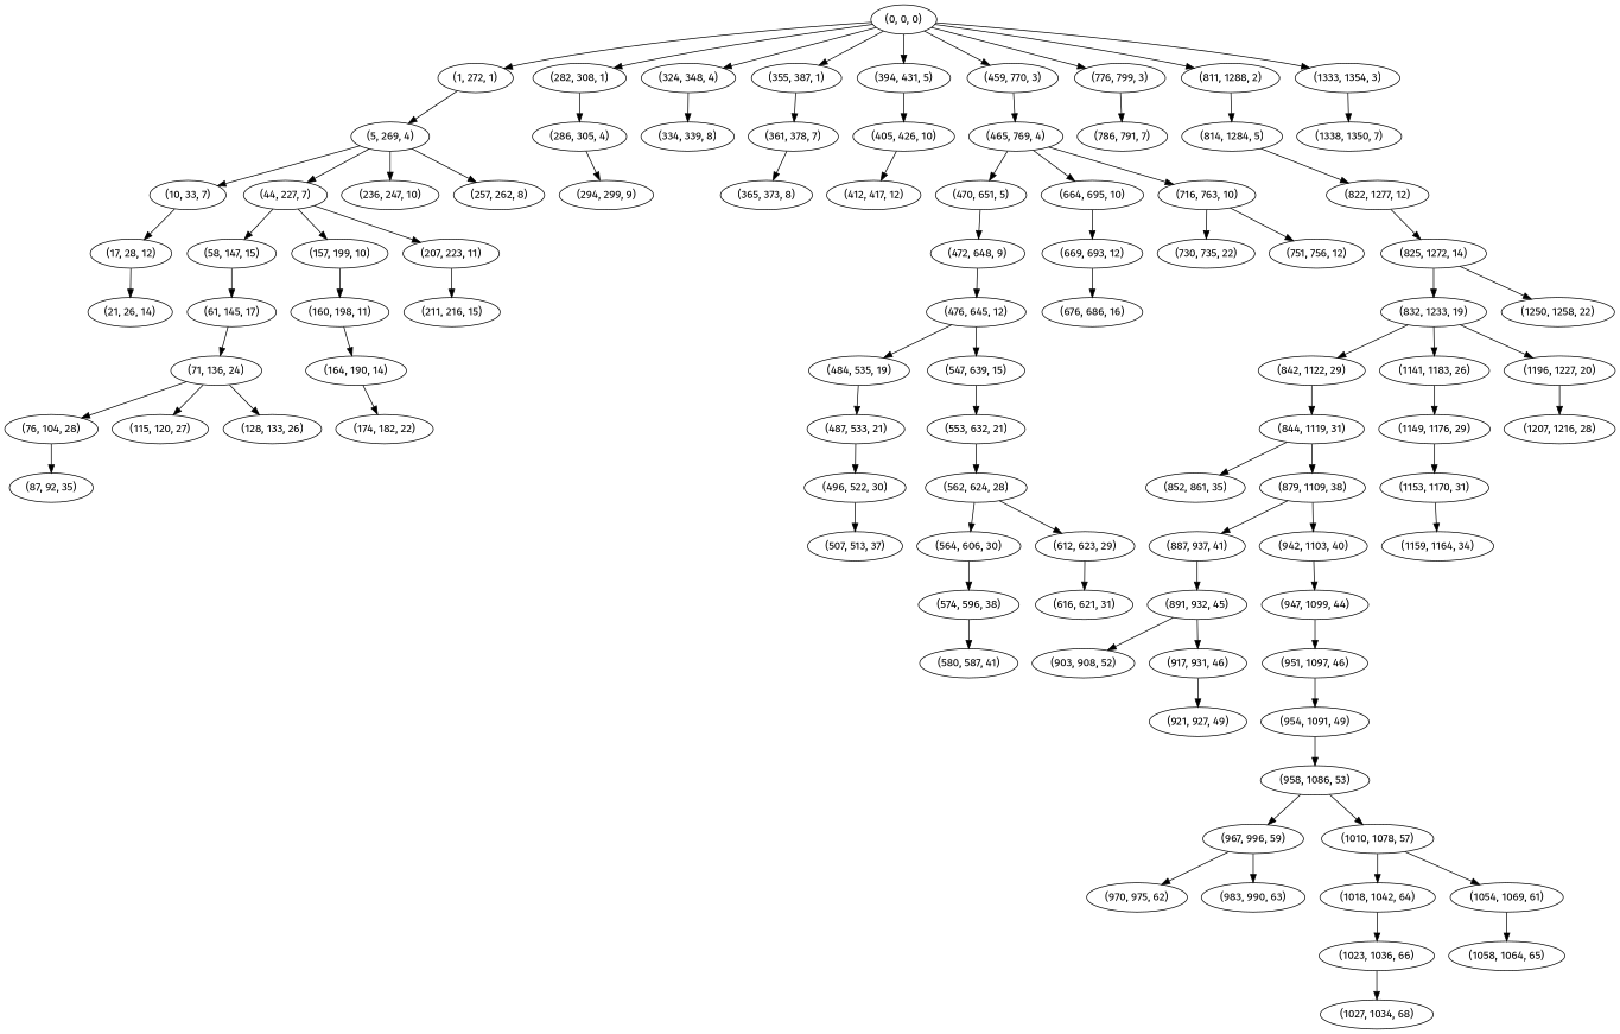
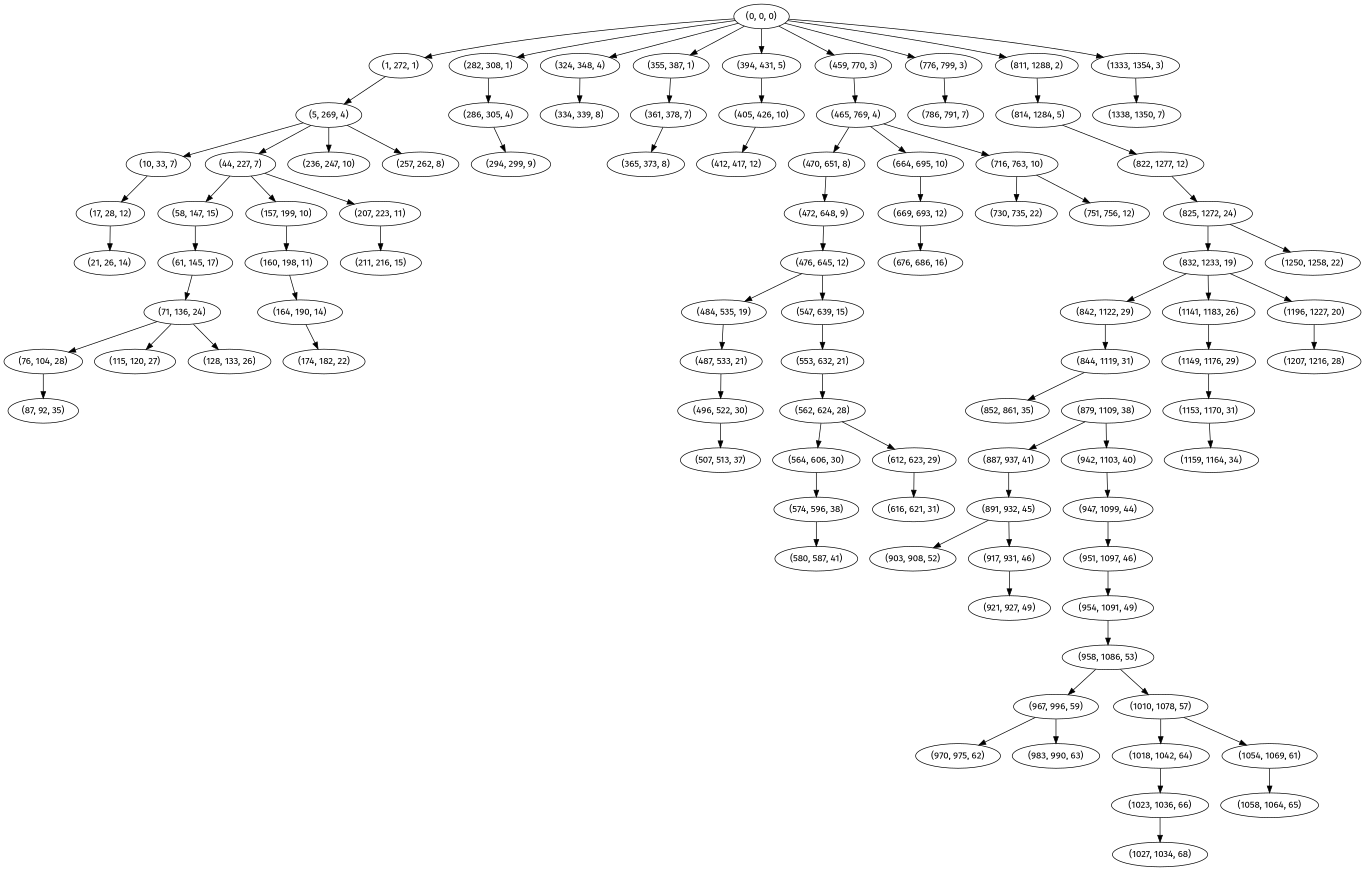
  digraph {
    fontname="Fira Sans"
    node [fontname="Fira Sans"]
    edge [fontname="Fira Sans"]
    "(0, 0, 0)"
    "(1, 272, 1)"
    "(282, 308, 1)"
    "(324, 348, 4)"
    "(355, 387, 1)"
    "(394, 431, 5)"
    "(459, 770, 3)"
    "(776, 799, 3)"
    "(811, 1288, 2)"
    "(1333, 1354, 3)"
    "(5, 269, 4)"
    "(286, 305, 4)"
    "(334, 339, 8)"
    "(361, 378, 7)"
    "(405, 426, 10)"
    "(465, 769, 4)"
    "(786, 791, 7)"
    "(814, 1284, 5)"
    "(1338, 1350, 7)"
    "(10, 33, 7)"
    "(44, 227, 7)"
    "(236, 247, 10)"
    "(257, 262, 8)"
    "(17, 28, 12)"
    "(58, 147, 15)"
    "(157, 199, 10)"
    "(207, 223, 11)"
    "(21, 26, 14)"
    "(61, 145, 17)"
    "(160, 198, 11)"
    "(211, 216, 15)"
    "(71, 136, 24)"
    "(76, 104, 28)"
    "(115, 120, 27)"
    "(128, 133, 26)"
    "(87, 92, 35)"
    "(164, 190, 14)"
    "(174, 182, 22)"
    "(294, 299, 9)"
    "(365, 373, 8)"
    "(412, 417, 12)"
-   "(470, 651, 8)" [label="(470, 651, 5)"]
+   "(470, 651, 8)"
    "(664, 695, 10)"
    "(716, 763, 10)"
    "(472, 648, 9)"
    "(669, 693, 12)"
    "(730, 735, 22)"
    "(751, 756, 12)"
    "(476, 645, 12)"
    "(484, 535, 19)"
    "(547, 639, 15)"
    "(487, 533, 21)"
    "(553, 632, 21)"
    "(496, 522, 30)"
    "(507, 513, 37)"
    "(562, 624, 28)"
    "(564, 606, 30)"
    "(612, 623, 29)"
    "(574, 596, 38)"
    "(616, 621, 31)"
    "(580, 587, 41)"
    "(676, 686, 16)"
    "(822, 1277, 12)"
-   "(825, 1272, 14)"
+   "(825, 1272, 14)" [label="(825, 1272, 24)"]
    "(832, 1233, 19)"
    "(1250, 1258, 22)"
    "(842, 1122, 29)"
    "(1141, 1183, 26)"
    "(1196, 1227, 20)"
    "(844, 1119, 31)"
    "(1149, 1176, 29)"
    "(1207, 1216, 28)"
    "(852, 861, 35)"
    "(879, 1109, 38)"
    "(887, 937, 41)"
    "(942, 1103, 40)"
    "(891, 932, 45)"
    "(947, 1099, 44)"
    "(903, 908, 52)"
    "(917, 931, 46)"
    "(921, 927, 49)"
    "(951, 1097, 46)"
    "(954, 1091, 49)"
    "(958, 1086, 53)"
    "(967, 996, 59)"
    "(1010, 1078, 57)"
    "(970, 975, 62)"
    "(983, 990, 63)"
    "(1018, 1042, 64)"
    "(1054, 1069, 61)"
    "(1023, 1036, 66)"
    "(1058, 1064, 65)"
    "(1027, 1034, 68)"
    "(1153, 1170, 31)"
    "(1159, 1164, 34)"
    "(0, 0, 0)" -> "(1, 272, 1)"
    "(0, 0, 0)" -> "(282, 308, 1)"
    "(0, 0, 0)" -> "(324, 348, 4)"
    "(0, 0, 0)" -> "(355, 387, 1)"
    "(0, 0, 0)" -> "(394, 431, 5)"
    "(0, 0, 0)" -> "(459, 770, 3)"
    "(0, 0, 0)" -> "(776, 799, 3)"
    "(0, 0, 0)" -> "(811, 1288, 2)"
    "(0, 0, 0)" -> "(1333, 1354, 3)"
    "(1, 272, 1)" -> "(5, 269, 4)"
    "(282, 308, 1)" -> "(286, 305, 4)"
    "(324, 348, 4)" -> "(334, 339, 8)"
    "(355, 387, 1)" -> "(361, 378, 7)"
    "(394, 431, 5)" -> "(405, 426, 10)"
    "(459, 770, 3)" -> "(465, 769, 4)"
    "(776, 799, 3)" -> "(786, 791, 7)"
    "(811, 1288, 2)" -> "(814, 1284, 5)"
    "(1333, 1354, 3)" -> "(1338, 1350, 7)"
    "(5, 269, 4)" -> "(10, 33, 7)"
    "(5, 269, 4)" -> "(44, 227, 7)"
    "(5, 269, 4)" -> "(236, 247, 10)"
    "(5, 269, 4)" -> "(257, 262, 8)"
    "(286, 305, 4)" -> "(294, 299, 9)"
    "(361, 378, 7)" -> "(365, 373, 8)"
    "(405, 426, 10)" -> "(412, 417, 12)"
    "(465, 769, 4)" -> "(470, 651, 8)"
    "(465, 769, 4)" -> "(664, 695, 10)"
    "(465, 769, 4)" -> "(716, 763, 10)"
    "(814, 1284, 5)" -> "(822, 1277, 12)"
    "(10, 33, 7)" -> "(17, 28, 12)"
    "(44, 227, 7)" -> "(58, 147, 15)"
    "(44, 227, 7)" -> "(157, 199, 10)"
    "(44, 227, 7)" -> "(207, 223, 11)"
    "(17, 28, 12)" -> "(21, 26, 14)"
    "(58, 147, 15)" -> "(61, 145, 17)"
    "(157, 199, 10)" -> "(160, 198, 11)"
    "(207, 223, 11)" -> "(211, 216, 15)"
    "(61, 145, 17)" -> "(71, 136, 24)"
    "(160, 198, 11)" -> "(164, 190, 14)"
    "(71, 136, 24)" -> "(76, 104, 28)"
    "(71, 136, 24)" -> "(115, 120, 27)"
    "(71, 136, 24)" -> "(128, 133, 26)"
    "(76, 104, 28)" -> "(87, 92, 35)"
    "(164, 190, 14)" -> "(174, 182, 22)"
    "(470, 651, 8)" -> "(472, 648, 9)"
    "(664, 695, 10)" -> "(669, 693, 12)"
    "(716, 763, 10)" -> "(730, 735, 22)"
    "(716, 763, 10)" -> "(751, 756, 12)"
    "(472, 648, 9)" -> "(476, 645, 12)"
    "(669, 693, 12)" -> "(676, 686, 16)"
    "(476, 645, 12)" -> "(484, 535, 19)"
    "(476, 645, 12)" -> "(547, 639, 15)"
    "(484, 535, 19)" -> "(487, 533, 21)"
    "(547, 639, 15)" -> "(553, 632, 21)"
    "(487, 533, 21)" -> "(496, 522, 30)"
    "(553, 632, 21)" -> "(562, 624, 28)"
    "(496, 522, 30)" -> "(507, 513, 37)"
    "(562, 624, 28)" -> "(564, 606, 30)"
    "(562, 624, 28)" -> "(612, 623, 29)"
    "(564, 606, 30)" -> "(574, 596, 38)"
    "(612, 623, 29)" -> "(616, 621, 31)"
    "(574, 596, 38)" -> "(580, 587, 41)"
    "(822, 1277, 12)" -> "(825, 1272, 14)"
    "(825, 1272, 14)" -> "(832, 1233, 19)"
    "(825, 1272, 14)" -> "(1250, 1258, 22)"
    "(832, 1233, 19)" -> "(842, 1122, 29)"
    "(832, 1233, 19)" -> "(1141, 1183, 26)"
    "(832, 1233, 19)" -> "(1196, 1227, 20)"
    "(842, 1122, 29)" -> "(844, 1119, 31)"
    "(1141, 1183, 26)" -> "(1149, 1176, 29)"
    "(1196, 1227, 20)" -> "(1207, 1216, 28)"
    "(844, 1119, 31)" -> "(852, 861, 35)"
-   "(844, 1119, 31)" -> "(879, 1109, 38)"
    "(1149, 1176, 29)" -> "(1153, 1170, 31)"
    "(879, 1109, 38)" -> "(887, 937, 41)"
    "(879, 1109, 38)" -> "(942, 1103, 40)"
    "(887, 937, 41)" -> "(891, 932, 45)"
    "(942, 1103, 40)" -> "(947, 1099, 44)"
    "(891, 932, 45)" -> "(903, 908, 52)"
    "(891, 932, 45)" -> "(917, 931, 46)"
    "(947, 1099, 44)" -> "(951, 1097, 46)"
    "(917, 931, 46)" -> "(921, 927, 49)"
    "(951, 1097, 46)" -> "(954, 1091, 49)"
    "(954, 1091, 49)" -> "(958, 1086, 53)"
    "(958, 1086, 53)" -> "(967, 996, 59)"
    "(958, 1086, 53)" -> "(1010, 1078, 57)"
    "(967, 996, 59)" -> "(970, 975, 62)"
    "(967, 996, 59)" -> "(983, 990, 63)"
    "(1010, 1078, 57)" -> "(1018, 1042, 64)"
    "(1010, 1078, 57)" -> "(1054, 1069, 61)"
    "(1018, 1042, 64)" -> "(1023, 1036, 66)"
    "(1054, 1069, 61)" -> "(1058, 1064, 65)"
    "(1023, 1036, 66)" -> "(1027, 1034, 68)"
    "(1153, 1170, 31)" -> "(1159, 1164, 34)"
  }
